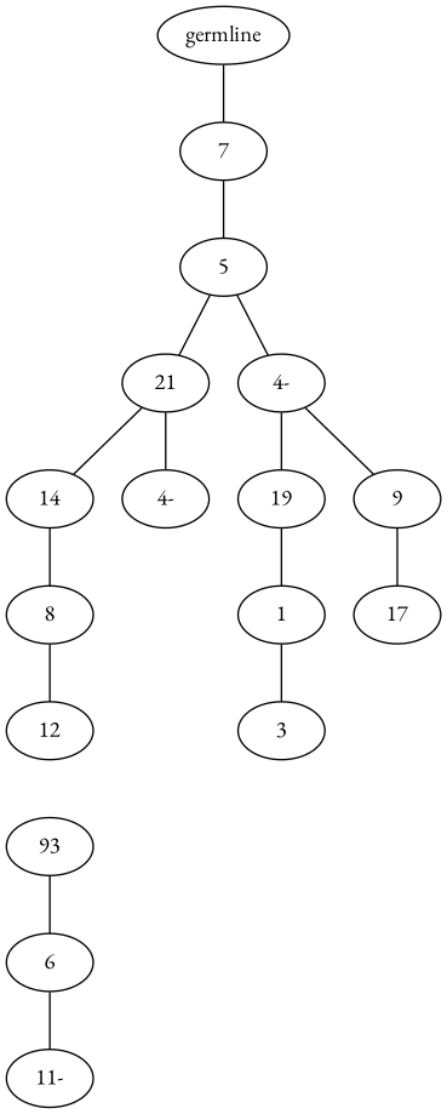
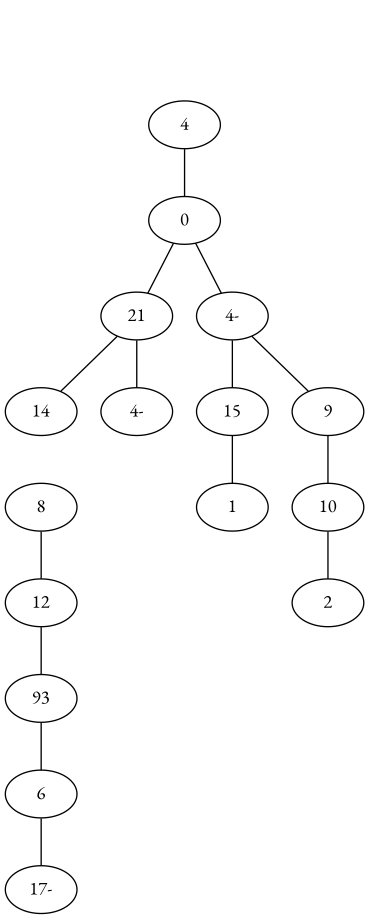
  graph {
    fontname="EB Garamond"
    node [fontname="EB Garamond"]
    edge [fontname="EB Garamond"]
-   n1 [label=germline]
-   n2 [label=7]
-   n3 [label=5]
+   n2 [label=4]
+   n3 [label=0]
    n4 [label=21]
    n5 [label="4-"]
    n6 [label=14]
    n7 [label="4-"]
-   n8 [label=19]
+   n8 [label=15]
    n9 [label=9]
    n10 [label=8]
    n11 [label=12]
    n12 [label=93]
    n13 [label=6]
-   n14 [label="11-"]
+   n14 [label="17-"]
    n15 [label=1]
-   n16 [label=17]
-   n17 [label=3]
-   n1 -- n2
+   n16 [label=10]
+   n18 [label=2]
    n2 -- n3
    n3 -- n4
    n3 -- n5
    n4 -- n6
    n4 -- n7
    n5 -- n8
    n5 -- n9
-   n6 -- n10
    n8 -- n15
    n9 -- n16
    n10 -- n11
+   n11 -- n12
    n12 -- n13
    n13 -- n14
-   n15 -- n17
+   n16 -- n18
  }
